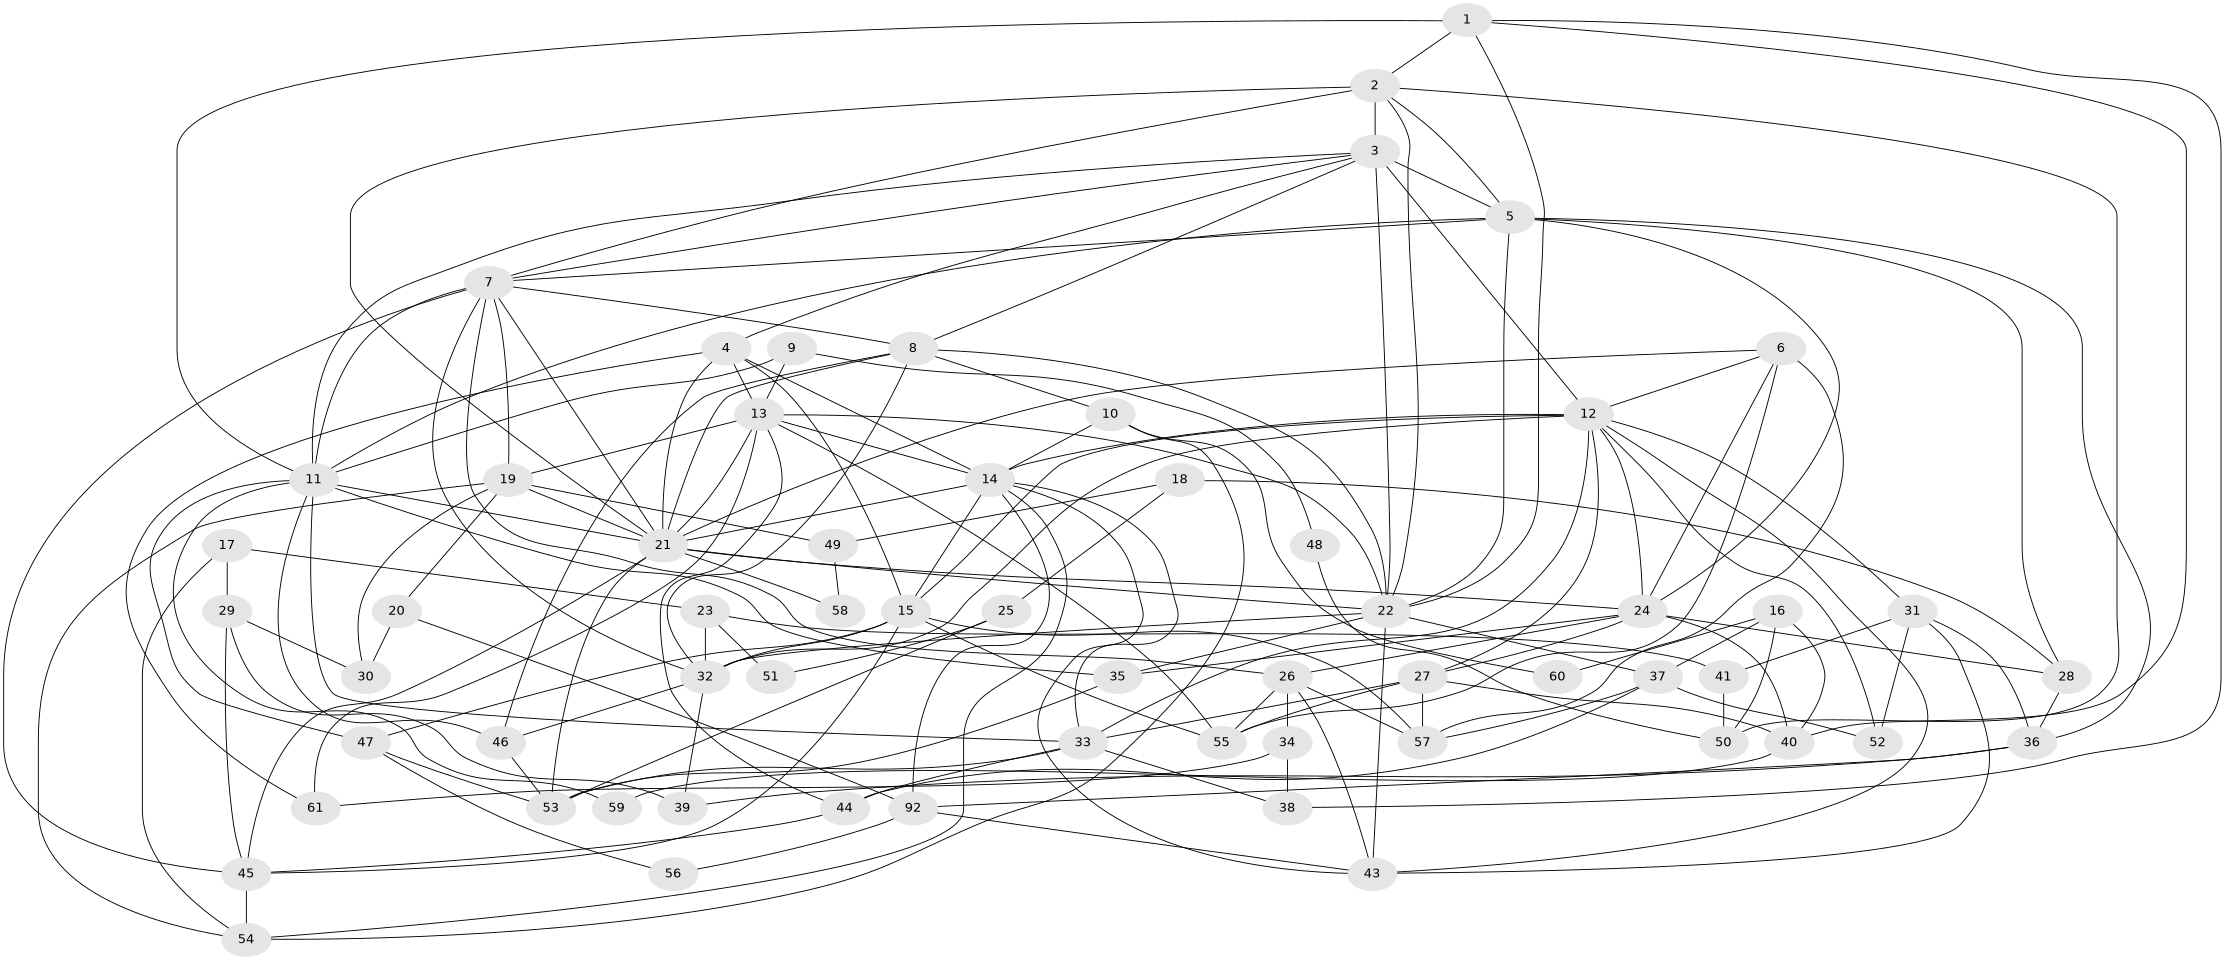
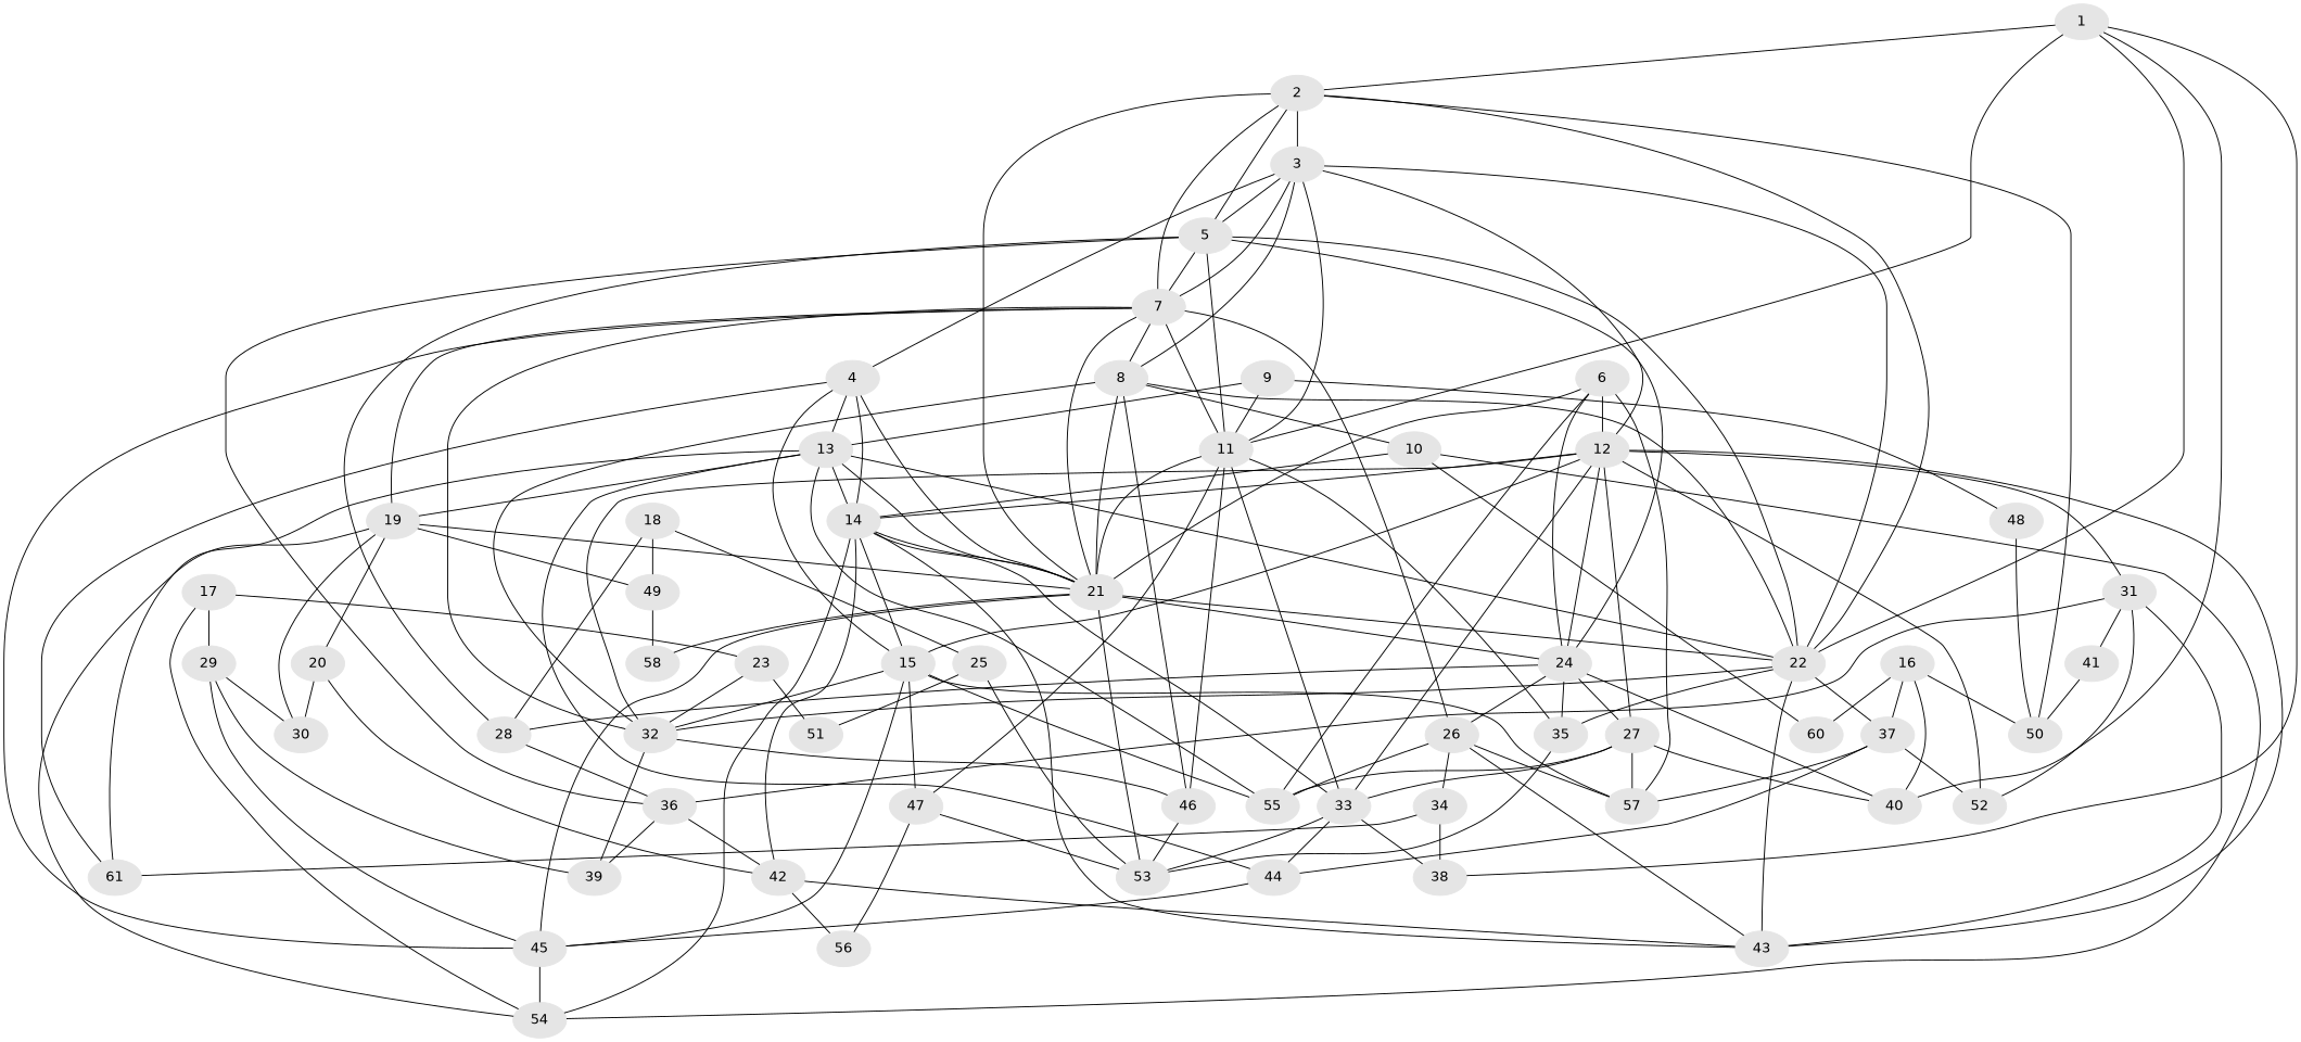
  graph {
    fontname="DejaVu Sans"
    node [color=gray90 fontname="DejaVu Sans" style=filled]
    edge [fontname="DejaVu Sans" weight=1.0]
    1
    2
    11
    22
    38
    40
    3
    5
    7
    21
    50
    46
    33
    35
    47
-   59
    32
    43
    37
    4
    8
    12
    24
    28
    36
    19
    26
    45
    53
    58
    13
    14
    15
    61
    10
    27
    31
    52
    55
    44
    54
-   42 [label=92]
+   42
    57
    39
    6
    49
    20
    30
    34
    60
    9
    48
    56
    41
    16
    17
    23
    29
    51
    18
    25
    1 -- 2 [weight=2.0]
    1 -- 11
    1 -- 22
    1 -- 38
    1 -- 40
    2 -- 22
    2 -- 3 [weight=3.0]
    2 -- 5
    2 -- 7 [weight=2.0]
    2 -- 21
    2 -- 50
    11 -- 21
    11 -- 46
    11 -- 33
    11 -- 35
    11 -- 47
-   11 -- 59
    22 -- 35 [weight=2.0]
    22 -- 32
    22 -- 43 [weight=2.0]
    22 -- 37
-   40 -- 59
    3 -- 11
    3 -- 22
    3 -- 5
    3 -- 7
    3 -- 4
    3 -- 8
    3 -- 12
    5 -- 11
    5 -- 22
    5 -- 7
    5 -- 24
    5 -- 28
    5 -- 36
    7 -- 11 [weight=2.0]
    7 -- 21
    7 -- 32 [weight=2.0]
    7 -- 8
    7 -- 19
    7 -- 26 [weight=2.0]
    7 -- 45
    21 -- 22 [weight=2.0]
    21 -- 24 [weight=2.0]
    21 -- 45
    21 -- 53
    21 -- 58 [weight=2.0]
    46 -- 53
    33 -- 38
    33 -- 53
    33 -- 44
    35 -- 53
    47 -- 53
    47 -- 56
    32 -- 46
    32 -- 39
    37 -- 52
    37 -- 44
    37 -- 57
    4 -- 21
    4 -- 13
    4 -- 14
    4 -- 15
    4 -- 61
    8 -- 22
    8 -- 21
    8 -- 46
    8 -- 32
    8 -- 10
    12 -- 33
    12 -- 32 [weight=2.0]
    12 -- 43
    12 -- 24
    12 -- 14
    12 -- 15 [weight=2.0]
    12 -- 27
    12 -- 31
    12 -- 52
    24 -- 40
    24 -- 35
    24 -- 28
    24 -- 26
    24 -- 27 [weight=2.0]
    28 -- 36
    36 -- 42
    36 -- 39
    19 -- 21
    19 -- 54
    19 -- 49
    19 -- 20
    19 -- 30
    26 -- 43
    26 -- 55
    26 -- 57
    26 -- 34
    45 -- 54
    13 -- 22
    13 -- 21
    13 -- 19
    13 -- 14
    13 -- 61
    13 -- 55
    13 -- 44
    14 -- 21
    14 -- 33
    14 -- 43
    14 -- 15
    14 -- 54
    14 -- 42 [weight=2.0]
    15 -- 47
    15 -- 32
    15 -- 45
    15 -- 55
    15 -- 57
    10 -- 14
    10 -- 54
    10 -- 60
    27 -- 40
    27 -- 33
    27 -- 55
    27 -- 57
    31 -- 43
    31 -- 36
    31 -- 52
    31 -- 41
    44 -- 45
    42 -- 43
    42 -- 56
    6 -- 21
    6 -- 12
    6 -- 24
    6 -- 55
    6 -- 57
    49 -- 58
    20 -- 42
    20 -- 30
    34 -- 38
    34 -- 61
    9 -- 11
    9 -- 13 [weight=2.0]
    9 -- 48
    48 -- 50
    41 -- 50
    16 -- 40
    16 -- 50
    16 -- 37
    16 -- 60
    17 -- 54
    17 -- 23
    17 -- 29
    23 -- 32
-   23 -- 41
    23 -- 51
    29 -- 45
    29 -- 39
    29 -- 30
    18 -- 28
    18 -- 49
    18 -- 25
    25 -- 53
    25 -- 51
  }
